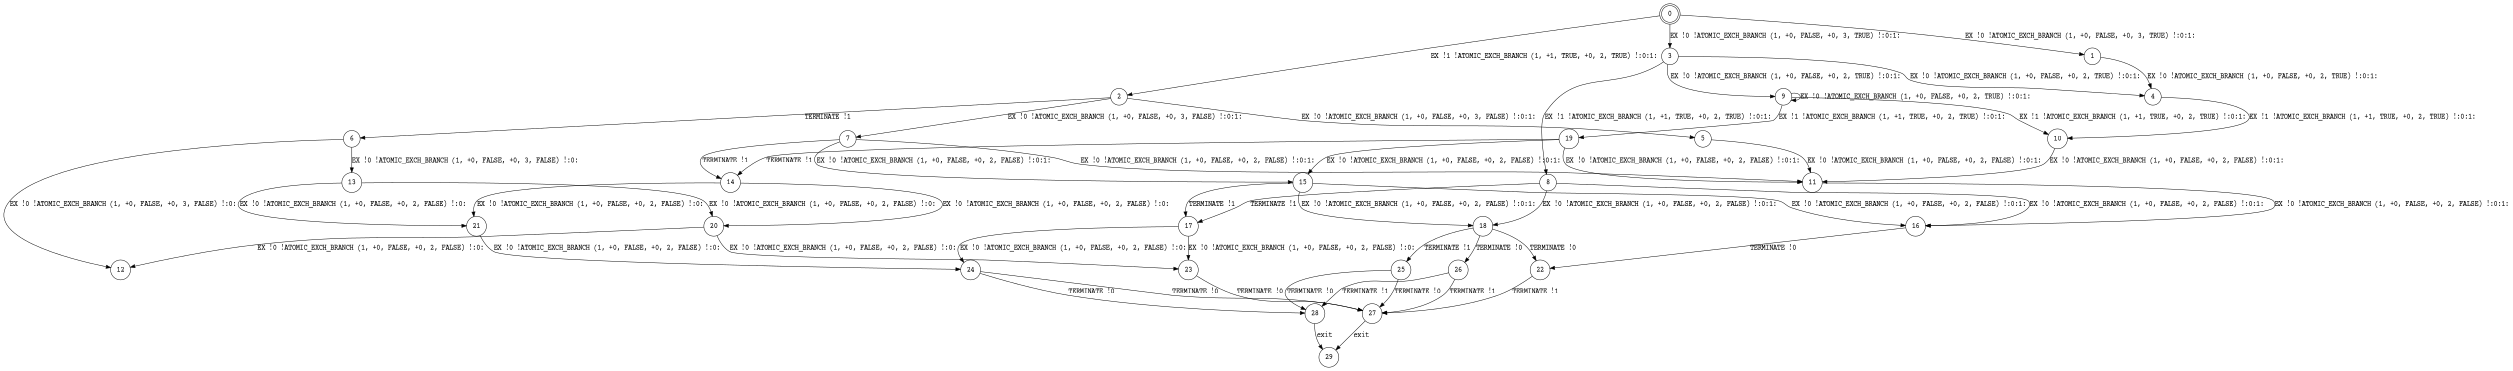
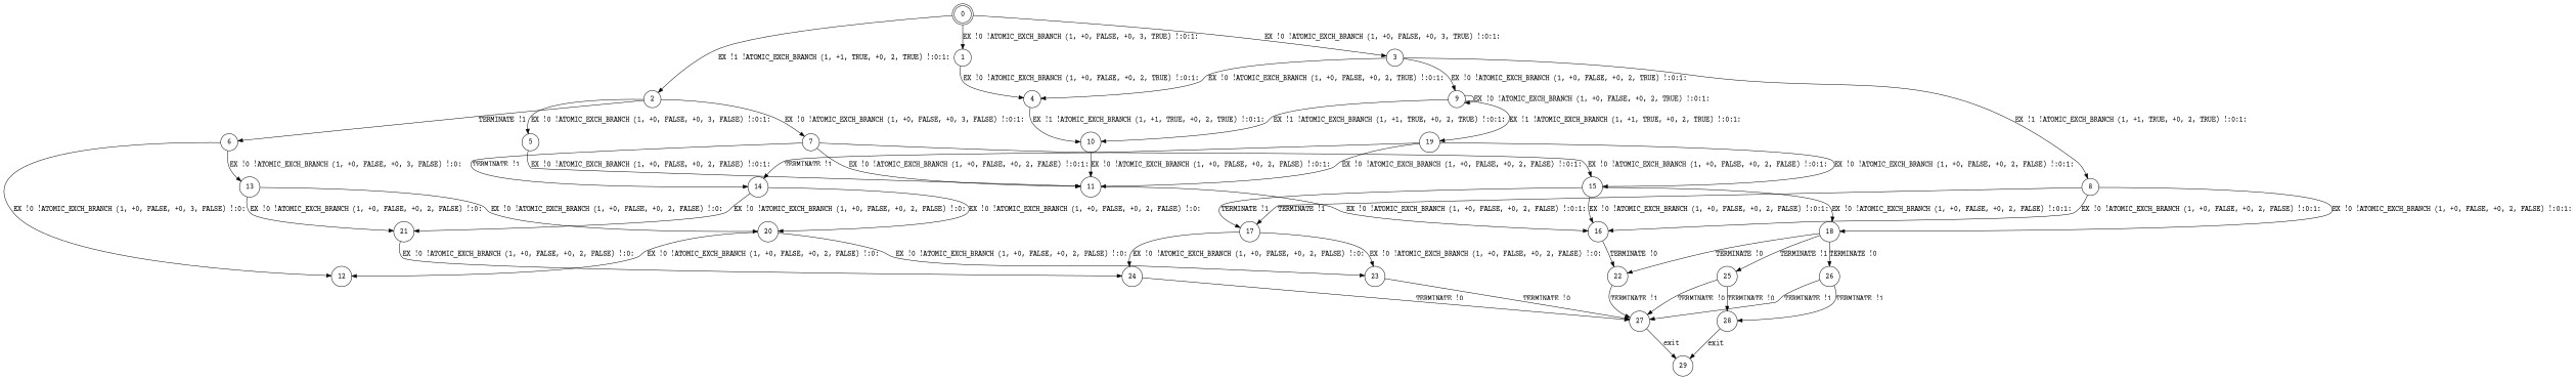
  digraph {
    fontname="Courier Prime"
    node [fontname="Courier Prime" shape=circle]
    edge [fontname="Courier Prime"]
    0 [peripheries=2]
    1
    2
    3
    4
    5
    6
    7
    8
    9
    10
    11
    12
    13
    14
    15
    16
    17
    18
    19
    20
    21
    22
    23
    24
    25
    26
    27
    28
    29
    0 -> 1 [label="EX !0 !ATOMIC_EXCH_BRANCH (1, +0, FALSE, +0, 3, TRUE) !:0:1:"]
    0 -> 2 [label="EX !1 !ATOMIC_EXCH_BRANCH (1, +1, TRUE, +0, 2, TRUE) !:0:1:"]
    0 -> 3 [label="EX !0 !ATOMIC_EXCH_BRANCH (1, +0, FALSE, +0, 3, TRUE) !:0:1:"]
    1 -> 4 [label="EX !0 !ATOMIC_EXCH_BRANCH (1, +0, FALSE, +0, 2, TRUE) !:0:1:"]
    2 -> 5 [label="EX !0 !ATOMIC_EXCH_BRANCH (1, +0, FALSE, +0, 3, FALSE) !:0:1:"]
    2 -> 6 [label="TERMINATE !1"]
    2 -> 7 [label="EX !0 !ATOMIC_EXCH_BRANCH (1, +0, FALSE, +0, 3, FALSE) !:0:1:"]
    3 -> 4 [label="EX !0 !ATOMIC_EXCH_BRANCH (1, +0, FALSE, +0, 2, TRUE) !:0:1:"]
    3 -> 8 [label="EX !1 !ATOMIC_EXCH_BRANCH (1, +1, TRUE, +0, 2, TRUE) !:0:1:"]
    3 -> 9 [label="EX !0 !ATOMIC_EXCH_BRANCH (1, +0, FALSE, +0, 2, TRUE) !:0:1:"]
    4 -> 10 [label="EX !1 !ATOMIC_EXCH_BRANCH (1, +1, TRUE, +0, 2, TRUE) !:0:1:"]
    5 -> 11 [label="EX !0 !ATOMIC_EXCH_BRANCH (1, +0, FALSE, +0, 2, FALSE) !:0:1:"]
    6 -> 12 [label="EX !0 !ATOMIC_EXCH_BRANCH (1, +0, FALSE, +0, 3, FALSE) !:0:"]
    6 -> 13 [label="EX !0 !ATOMIC_EXCH_BRANCH (1, +0, FALSE, +0, 3, FALSE) !:0:"]
    7 -> 11 [label="EX !0 !ATOMIC_EXCH_BRANCH (1, +0, FALSE, +0, 2, FALSE) !:0:1:"]
    7 -> 14 [label="TERMINATE !1"]
    7 -> 15 [label="EX !0 !ATOMIC_EXCH_BRANCH (1, +0, FALSE, +0, 2, FALSE) !:0:1:"]
    8 -> 16 [label="EX !0 !ATOMIC_EXCH_BRANCH (1, +0, FALSE, +0, 2, FALSE) !:0:1:"]
    8 -> 17 [label="TERMINATE !1"]
    8 -> 18 [label="EX !0 !ATOMIC_EXCH_BRANCH (1, +0, FALSE, +0, 2, FALSE) !:0:1:"]
    9 -> 9 [label="EX !0 !ATOMIC_EXCH_BRANCH (1, +0, FALSE, +0, 2, TRUE) !:0:1:"]
    9 -> 10 [label="EX !1 !ATOMIC_EXCH_BRANCH (1, +1, TRUE, +0, 2, TRUE) !:0:1:"]
    9 -> 19 [label="EX !1 !ATOMIC_EXCH_BRANCH (1, +1, TRUE, +0, 2, TRUE) !:0:1:"]
    10 -> 11 [label="EX !0 !ATOMIC_EXCH_BRANCH (1, +0, FALSE, +0, 2, FALSE) !:0:1:"]
    11 -> 16 [label="EX !0 !ATOMIC_EXCH_BRANCH (1, +0, FALSE, +0, 2, FALSE) !:0:1:"]
    13 -> 20 [label="EX !0 !ATOMIC_EXCH_BRANCH (1, +0, FALSE, +0, 2, FALSE) !:0:"]
    13 -> 21 [label="EX !0 !ATOMIC_EXCH_BRANCH (1, +0, FALSE, +0, 2, FALSE) !:0:"]
    14 -> 20 [label="EX !0 !ATOMIC_EXCH_BRANCH (1, +0, FALSE, +0, 2, FALSE) !:0:"]
    14 -> 21 [label="EX !0 !ATOMIC_EXCH_BRANCH (1, +0, FALSE, +0, 2, FALSE) !:0:"]
    15 -> 16 [label="EX !0 !ATOMIC_EXCH_BRANCH (1, +0, FALSE, +0, 2, FALSE) !:0:1:"]
    15 -> 17 [label="TERMINATE !1"]
    15 -> 18 [label="EX !0 !ATOMIC_EXCH_BRANCH (1, +0, FALSE, +0, 2, FALSE) !:0:1:"]
    16 -> 22 [label="TERMINATE !0"]
    17 -> 23 [label="EX !0 !ATOMIC_EXCH_BRANCH (1, +0, FALSE, +0, 2, FALSE) !:0:"]
    17 -> 24 [label="EX !0 !ATOMIC_EXCH_BRANCH (1, +0, FALSE, +0, 2, FALSE) !:0:"]
    18 -> 22 [label="TERMINATE !0"]
    18 -> 25 [label="TERMINATE !1"]
    18 -> 26 [label="TERMINATE !0"]
    19 -> 11 [label="EX !0 !ATOMIC_EXCH_BRANCH (1, +0, FALSE, +0, 2, FALSE) !:0:1:"]
    19 -> 14 [label="TERMINATE !1"]
    19 -> 15 [label="EX !0 !ATOMIC_EXCH_BRANCH (1, +0, FALSE, +0, 2, FALSE) !:0:1:"]
    20 -> 12 [label="EX !0 !ATOMIC_EXCH_BRANCH (1, +0, FALSE, +0, 2, FALSE) !:0:"]
    20 -> 23 [label="EX !0 !ATOMIC_EXCH_BRANCH (1, +0, FALSE, +0, 2, FALSE) !:0:"]
    21 -> 24 [label="EX !0 !ATOMIC_EXCH_BRANCH (1, +0, FALSE, +0, 2, FALSE) !:0:"]
    22 -> 27 [label="TERMINATE !1"]
    23 -> 27 [label="TERMINATE !0"]
    24 -> 27 [label="TERMINATE !0"]
-   24 -> 28 [label="TERMINATE !0"]
    25 -> 27 [label="TERMINATE !0"]
    25 -> 28 [label="TERMINATE !0"]
    26 -> 27 [label="TERMINATE !1"]
    26 -> 28 [label="TERMINATE !1"]
    27 -> 29 [label=exit]
    28 -> 29 [label=exit]
  }
